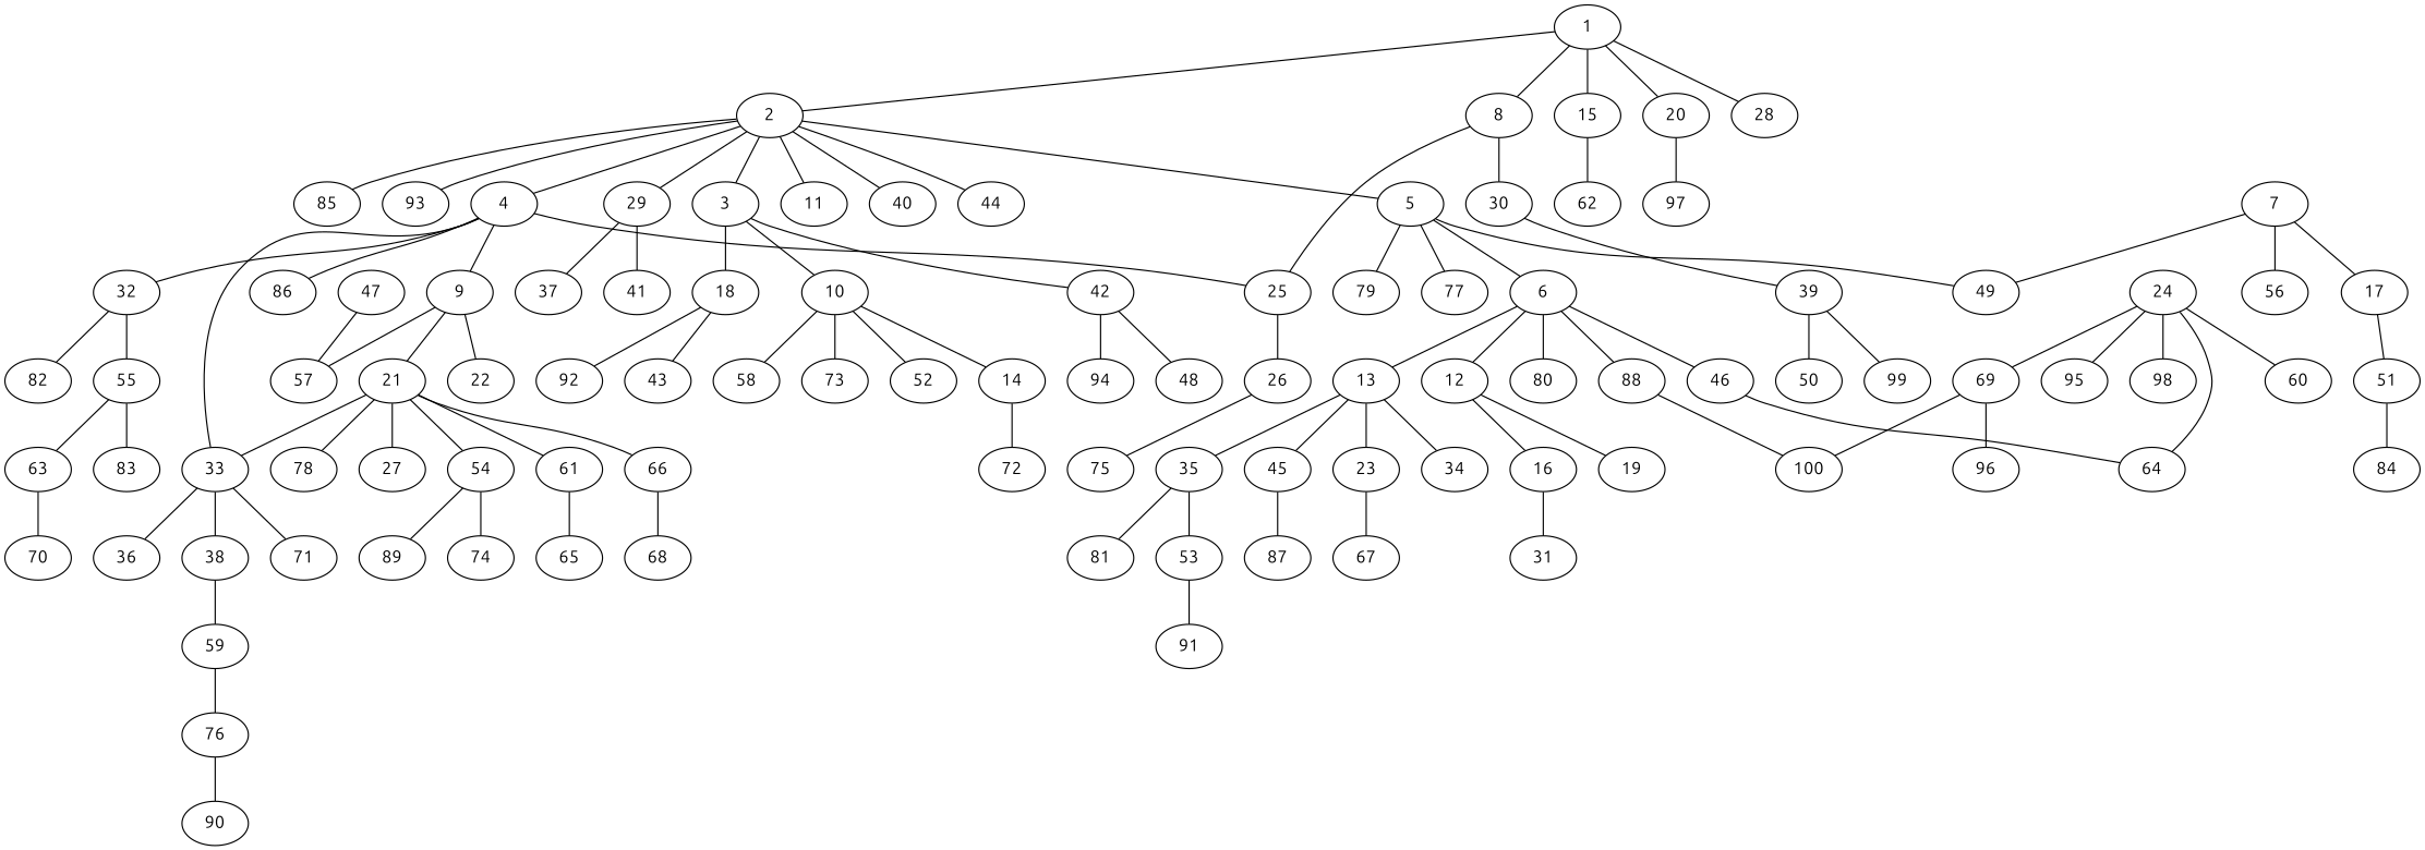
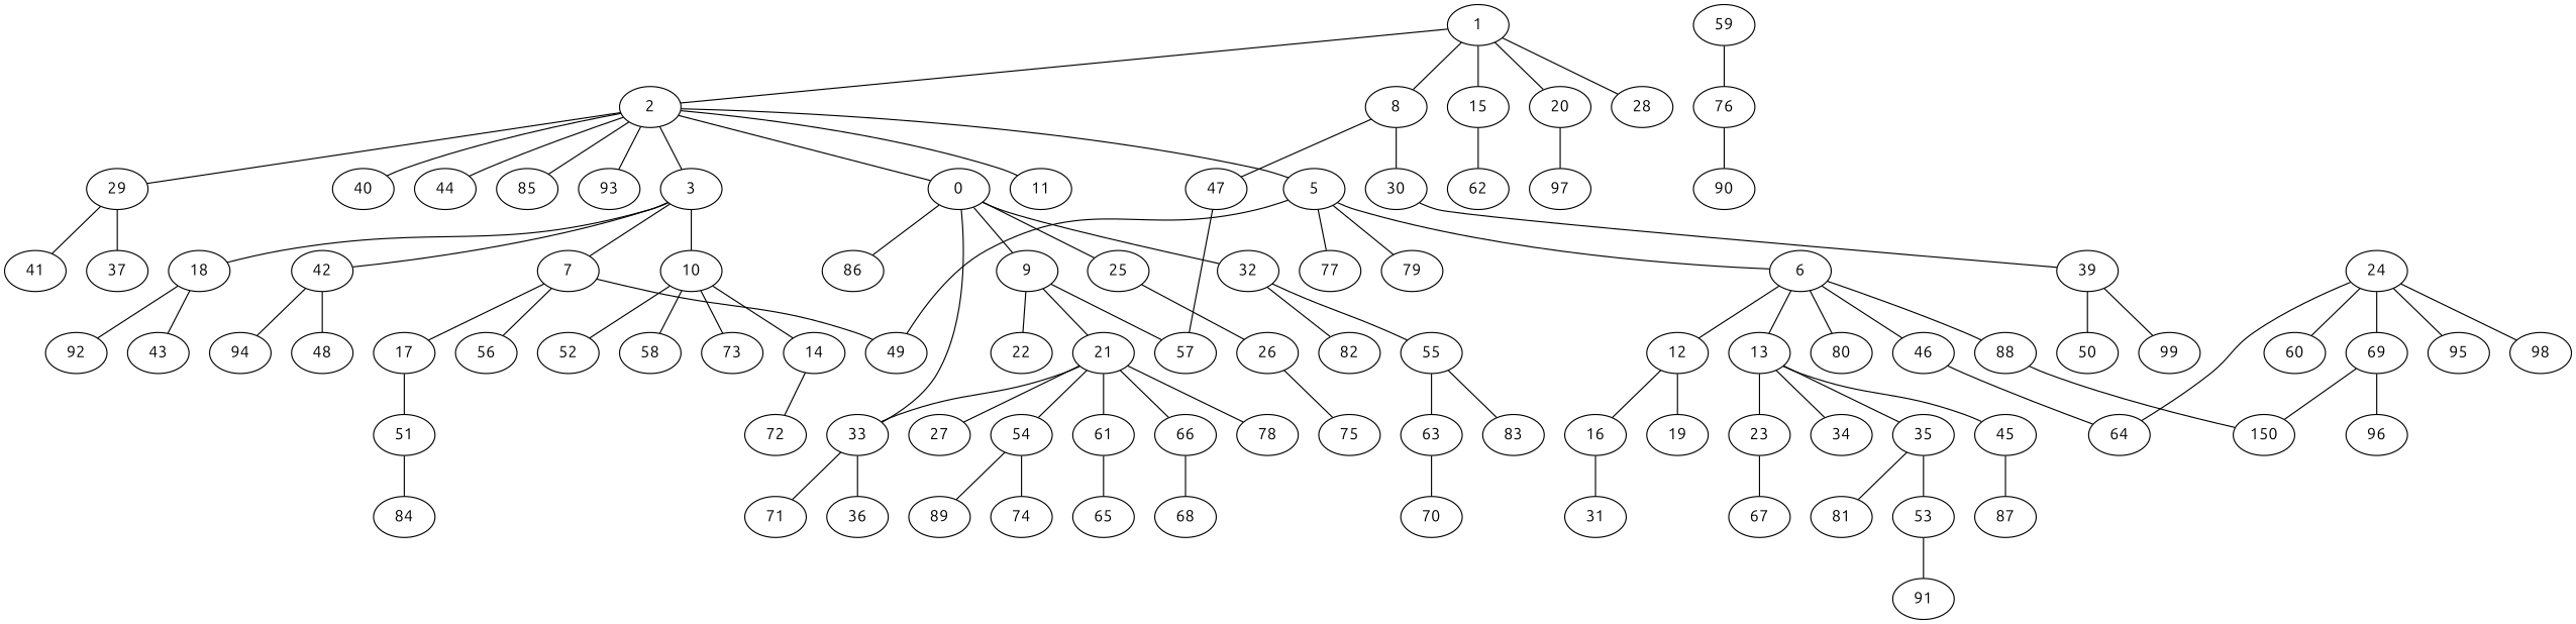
  graph {
    fontname=Ubuntu
    node [fontname=Ubuntu]
    edge [fontname=Ubuntu]
    1
    2
    8
    15
    20
    28
    3
-   4
+   4 [label=0]
    5
    11
    29
    40
    44
    85
    93
    30
    47
    62
    97
    7
    10
    18
    42
    9
    25
    32
    33
    86
    6
    49
    77
    79
    37
    41
    39
    57
    17
    56
    14
    52
    58
    73
    43
    92
    48
    94
    21
    22
    26
    55
    82
    36
-   38
    71
    12
    13
    46
    80
    88
    51
    72
    27
    54
    61
    66
    78
    75
    63
    83
    59
    16
    19
    23
    34
    35
    45
    64
-   100
+   100 [label=150]
    31
    24
    60
    69
    95
    98
    67
    53
    81
    87
    84
    50
    99
    74
    89
    65
    68
    96
    91
    70
    76
    90
    1 -- 2
    1 -- 8
    1 -- 15
    1 -- 20
    1 -- 28
    2 -- 3
    2 -- 4
    2 -- 5
    2 -- 11
    2 -- 29
    2 -- 40
    2 -- 44
    2 -- 85
    2 -- 93
    8 -- 30
-   8 -- 25
+   8 -- 47
    15 -- 62
    20 -- 97
+   3 -- 7
    3 -- 10
    3 -- 18
    3 -- 42
    4 -- 9
    4 -- 25
    4 -- 32
    4 -- 33
    4 -- 86
    5 -- 6
    5 -- 49
    5 -- 77
    5 -- 79
    29 -- 37
    29 -- 41
    30 -- 39
    47 -- 57
    7 -- 49
    7 -- 17
    7 -- 56
    10 -- 14
    10 -- 52
    10 -- 58
    10 -- 73
    18 -- 43
    18 -- 92
    42 -- 48
    42 -- 94
    9 -- 57
    9 -- 21
    9 -- 22
    25 -- 26
    32 -- 55
    32 -- 82
    33 -- 36
-   33 -- 38
    33 -- 71
    6 -- 12
    6 -- 13
    6 -- 46
    6 -- 80
    6 -- 88
    39 -- 50
    39 -- 99
    17 -- 51
    14 -- 72
    21 -- 33
    21 -- 27
    21 -- 54
    21 -- 61
    21 -- 66
    21 -- 78
    26 -- 75
    55 -- 63
    55 -- 83
-   38 -- 59
    12 -- 16
    12 -- 19
    13 -- 23
    13 -- 34
    13 -- 35
    13 -- 45
    46 -- 64
    88 -- 100
    51 -- 84
    54 -- 74
    54 -- 89
    61 -- 65
    66 -- 68
    63 -- 70
    59 -- 76
    16 -- 31
    23 -- 67
    35 -- 53
    35 -- 81
    45 -- 87
    24 -- 64
    24 -- 60
    24 -- 69
    24 -- 95
    24 -- 98
    69 -- 100
    69 -- 96
    53 -- 91
    76 -- 90
  }
